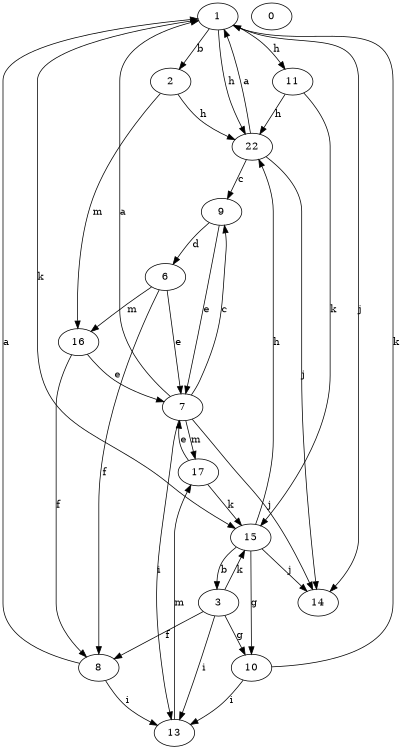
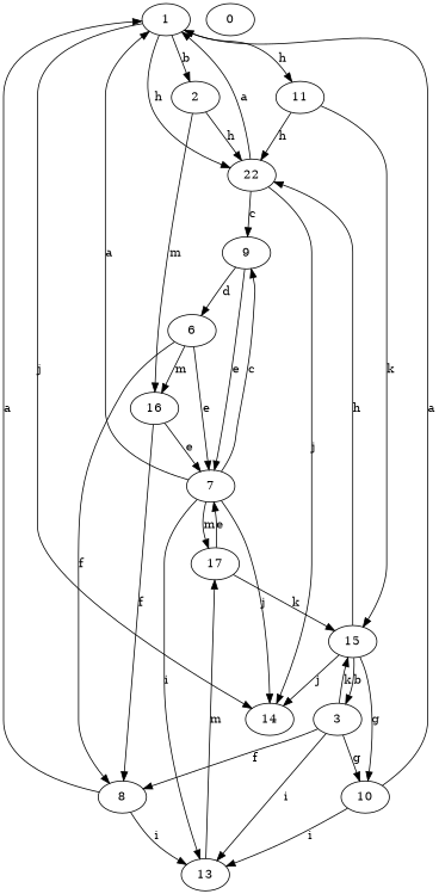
  strict digraph {
    1
    2
    11
    n4 [label=22]
    14
    15
    16
    n8 [label=9]
    3
    10
    8
    7
    0
    13
    17
    6
    1 -> 2 [label=b]
    1 -> 11 [label=h]
    1 -> n4 [label=h]
    1 -> 14 [label=j]
-   1 -> 15 [label=k]
    2 -> n4 [label=h]
    2 -> 16 [label=m]
    11 -> n4 [label=h]
    11 -> 15 [label=k]
    n4 -> 1 [label=a]
    n4 -> 14 [label=j]
    n4 -> n8 [label=c]
    15 -> n4 [label=h]
    15 -> 14 [label=j]
    15 -> 3 [label=b]
    15 -> 10 [label=g]
    16 -> 8 [label=f]
    16 -> 7 [label=e]
    n8 -> 7 [label=e]
    n8 -> 6 [label=d]
    3 -> 15 [label=k]
    3 -> 10 [label=g]
    3 -> 8 [label=f]
    3 -> 13 [label=i]
-   10 -> 1 [label=k]
+   10 -> 1 [label=a]
    10 -> 13 [label=i]
    8 -> 1 [label=a]
    8 -> 13 [label=i]
    7 -> 1 [label=a]
    7 -> 14 [label=j]
    7 -> n8 [label=c]
    7 -> 13 [label=i]
    7 -> 17 [label=m]
    13 -> 17 [label=m]
    17 -> 15 [label=k]
    17 -> 7 [label=e]
    6 -> 16 [label=m]
    6 -> 8 [label=f]
    6 -> 7 [label=e]
  }
